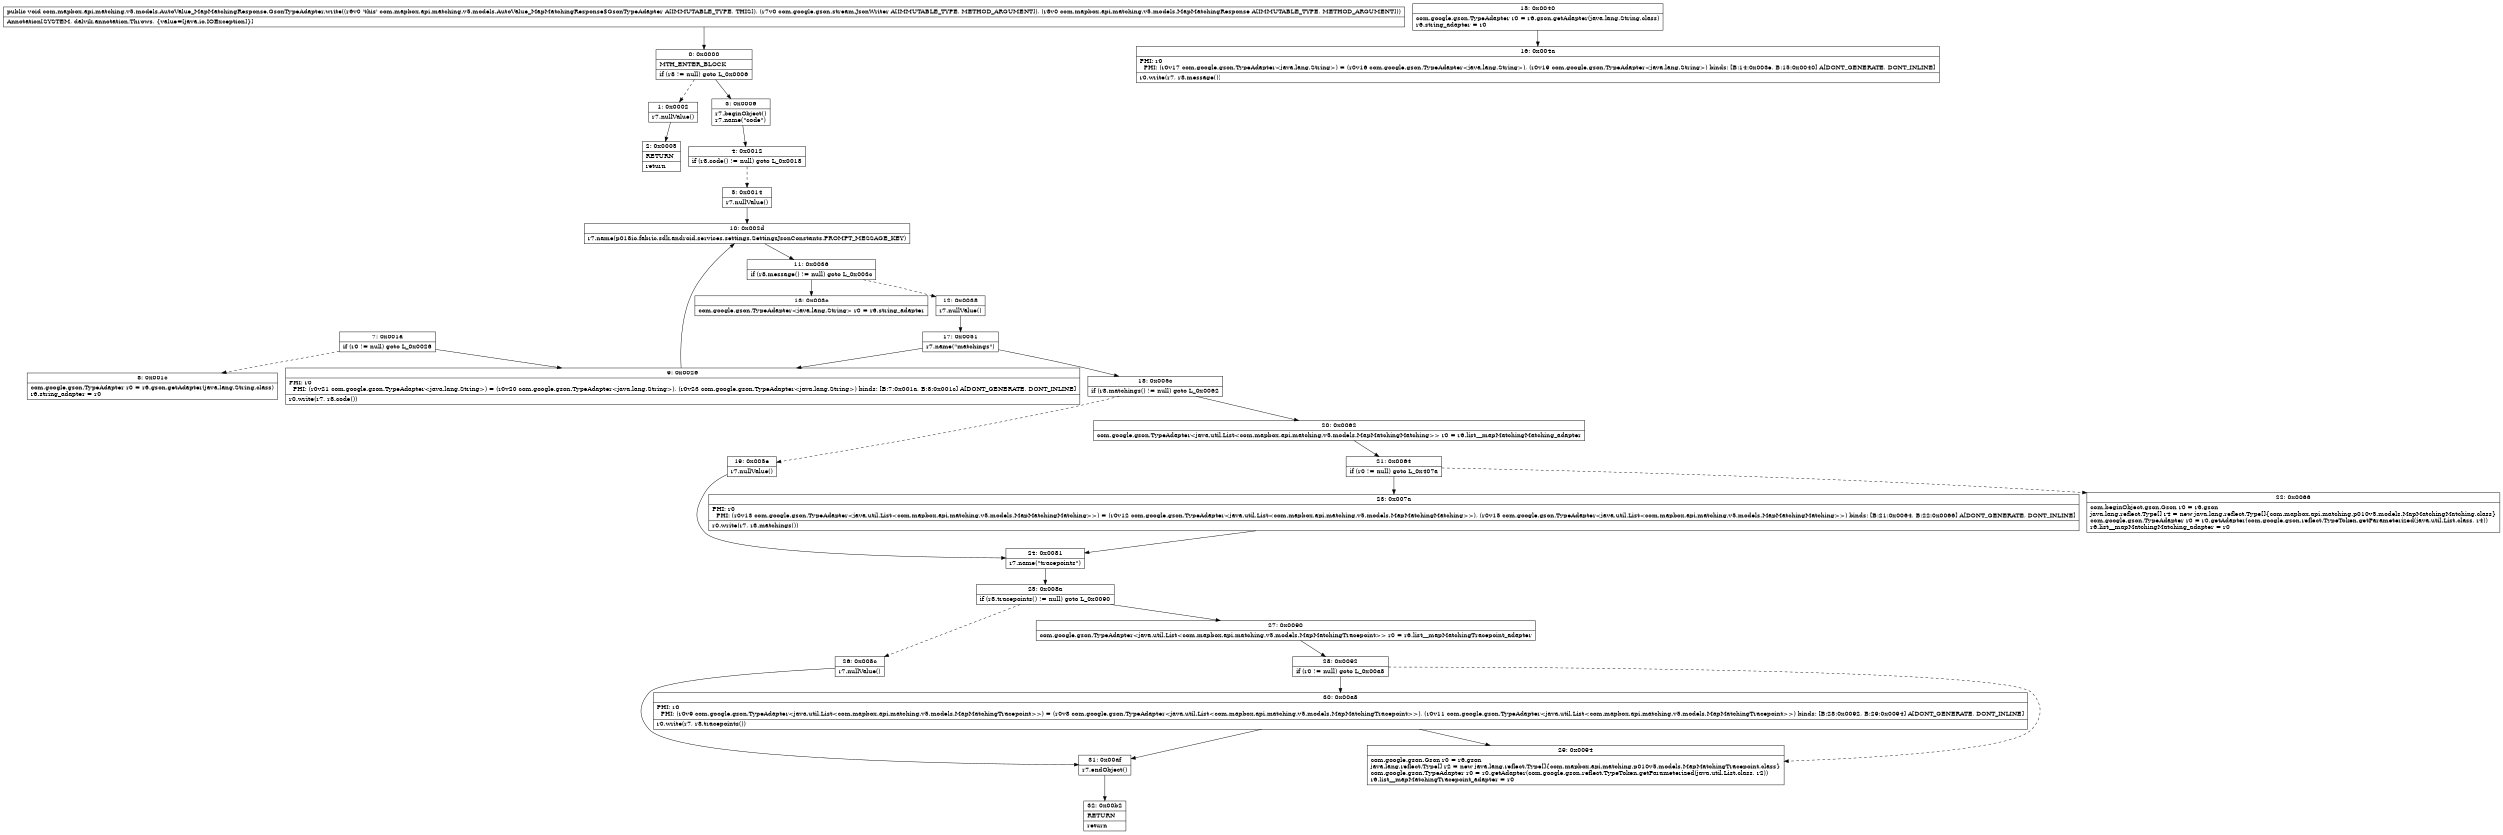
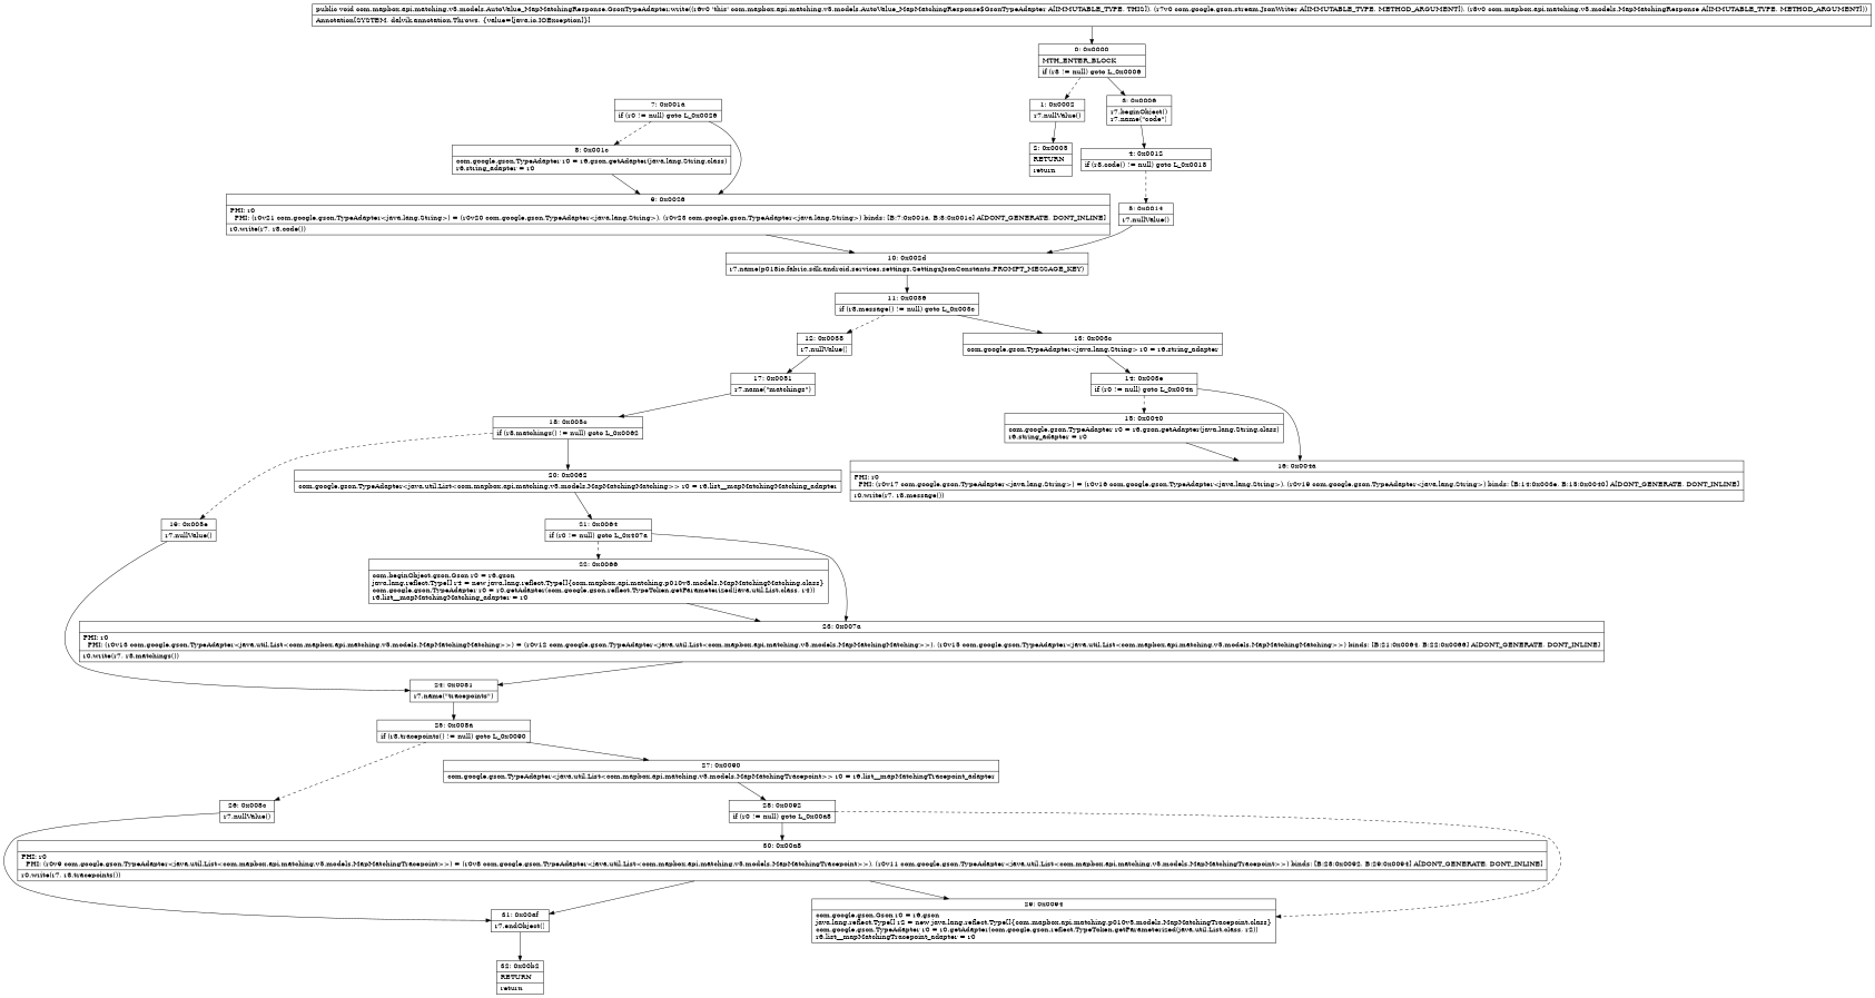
  digraph {
    node [shape=record]
    n1 [label="{0\:\ 0x0000|MTH_ENTER_BLOCK\l|if (r8 != null) goto L_0x0006\l}"]
    n2 [label="{1\:\ 0x0002|r7.nullValue()\l}"]
    n3 [label="{3\:\ 0x0006|r7.beginObject()\lr7.name(\"code\")\l}"]
    n4 [label="{2\:\ 0x0005|RETURN\l|return\l}"]
    n5 [label="{4\:\ 0x0012|if (r8.code() != null) goto L_0x0018\l}"]
    n6 [label="{5\:\ 0x0014|r7.nullValue()\l}"]
    n7 [label="{10\:\ 0x002d|r7.name(p018io.fabric.sdk.android.services.settings.SettingsJsonConstants.PROMPT_MESSAGE_KEY)\l}"]
    n8 [label="{11\:\ 0x0036|if (r8.message() != null) goto L_0x003c\l}"]
    n9 [label="{7\:\ 0x001a|if (r0 != null) goto L_0x0026\l}"]
    n10 [label="{8\:\ 0x001c|com.google.gson.TypeAdapter r0 = r6.gson.getAdapter(java.lang.String.class)\lr6.string_adapter = r0\l}"]
    n11 [label="{9\:\ 0x0026|PHI: r0 \l  PHI: (r0v21 com.google.gson.TypeAdapter\<java.lang.String\>) = (r0v20 com.google.gson.TypeAdapter\<java.lang.String\>), (r0v23 com.google.gson.TypeAdapter\<java.lang.String\>) binds: [B:7:0x001a, B:8:0x001c] A[DONT_GENERATE, DONT_INLINE]\l|r0.write(r7, r8.code())\l}"]
    n12 [label="{12\:\ 0x0038|r7.nullValue()\l}"]
    n13 [label="{13\:\ 0x003c|com.google.gson.TypeAdapter\<java.lang.String\> r0 = r6.string_adapter\l}"]
    n14 [label="{17\:\ 0x0051|r7.name(\"matchings\")\l}"]
+   n15 [label="{14\:\ 0x003e|if (r0 != null) goto L_0x004a\l}"]
    n16 [label="{18\:\ 0x005c|if (r8.matchings() != null) goto L_0x0062\l}"]
    n17 [label="{15\:\ 0x0040|com.google.gson.TypeAdapter r0 = r6.gson.getAdapter(java.lang.String.class)\lr6.string_adapter = r0\l}"]
    n18 [label="{16\:\ 0x004a|PHI: r0 \l  PHI: (r0v17 com.google.gson.TypeAdapter\<java.lang.String\>) = (r0v16 com.google.gson.TypeAdapter\<java.lang.String\>), (r0v19 com.google.gson.TypeAdapter\<java.lang.String\>) binds: [B:14:0x003e, B:15:0x0040] A[DONT_GENERATE, DONT_INLINE]\l|r0.write(r7, r8.message())\l}"]
    n19 [label="{19\:\ 0x005e|r7.nullValue()\l}"]
    n20 [label="{20\:\ 0x0062|com.google.gson.TypeAdapter\<java.util.List\<com.mapbox.api.matching.v5.models.MapMatchingMatching\>\> r0 = r6.list__mapMatchingMatching_adapter\l}"]
    n21 [label="{24\:\ 0x0081|r7.name(\"tracepoints\")\l}"]
    n22 [label="{21\:\ 0x0064|if (r0 != null) goto L_0x407a\l}"]
    n23 [label="{25\:\ 0x008a|if (r8.tracepoints() != null) goto L_0x0090\l}"]
    n24 [label="{22\:\ 0x0066|com.beginObject.gson.Gson r0 = r6.gson\ljava.lang.reflect.Type[] r4 = new java.lang.reflect.Type[]\{com.mapbox.api.matching.p010v5.models.MapMatchingMatching.class\}\lcom.google.gson.TypeAdapter r0 = r0.getAdapter(com.google.gson.reflect.TypeToken.getParameterized(java.util.List.class, r4))\lr6.list__mapMatchingMatching_adapter = r0\l}"]
    n25 [label="{23\:\ 0x007a|PHI: r0 \l  PHI: (r0v13 com.google.gson.TypeAdapter\<java.util.List\<com.mapbox.api.matching.v5.models.MapMatchingMatching\>\>) = (r0v12 com.google.gson.TypeAdapter\<java.util.List\<com.mapbox.api.matching.v5.models.MapMatchingMatching\>\>), (r0v15 com.google.gson.TypeAdapter\<java.util.List\<com.mapbox.api.matching.v5.models.MapMatchingMatching\>\>) binds: [B:21:0x0064, B:22:0x0066] A[DONT_GENERATE, DONT_INLINE]\l|r0.write(r7, r8.matchings())\l}"]
    n26 [label="{26\:\ 0x008c|r7.nullValue()\l}"]
    n27 [label="{27\:\ 0x0090|com.google.gson.TypeAdapter\<java.util.List\<com.mapbox.api.matching.v5.models.MapMatchingTracepoint\>\> r0 = r6.list__mapMatchingTracepoint_adapter\l}"]
    n28 [label="{31\:\ 0x00af|r7.endObject()\l}"]
    n29 [label="{28\:\ 0x0092|if (r0 != null) goto L_0x00a8\l}"]
    n30 [label="{32\:\ 0x00b2|RETURN\l|return\l}"]
    n31 [label="{29\:\ 0x0094|com.google.gson.Gson r0 = r6.gson\ljava.lang.reflect.Type[] r2 = new java.lang.reflect.Type[]\{com.mapbox.api.matching.p010v5.models.MapMatchingTracepoint.class\}\lcom.google.gson.TypeAdapter r0 = r0.getAdapter(com.google.gson.reflect.TypeToken.getParameterized(java.util.List.class, r2))\lr6.list__mapMatchingTracepoint_adapter = r0\l}"]
    n32 [label="{30\:\ 0x00a8|PHI: r0 \l  PHI: (r0v9 com.google.gson.TypeAdapter\<java.util.List\<com.mapbox.api.matching.v5.models.MapMatchingTracepoint\>\>) = (r0v8 com.google.gson.TypeAdapter\<java.util.List\<com.mapbox.api.matching.v5.models.MapMatchingTracepoint\>\>), (r0v11 com.google.gson.TypeAdapter\<java.util.List\<com.mapbox.api.matching.v5.models.MapMatchingTracepoint\>\>) binds: [B:28:0x0092, B:29:0x0094] A[DONT_GENERATE, DONT_INLINE]\l|r0.write(r7, r8.tracepoints())\l}"]
    n33 [label="{public void com.mapbox.api.matching.v5.models.AutoValue_MapMatchingResponse.GsonTypeAdapter.write((r6v0 'this' com.mapbox.api.matching.v5.models.AutoValue_MapMatchingResponse$GsonTypeAdapter A[IMMUTABLE_TYPE, THIS]), (r7v0 com.google.gson.stream.JsonWriter A[IMMUTABLE_TYPE, METHOD_ARGUMENT]), (r8v0 com.mapbox.api.matching.v5.models.MapMatchingResponse A[IMMUTABLE_TYPE, METHOD_ARGUMENT]))  | Annotation[SYSTEM, dalvik.annotation.Throws, \{value=[java.io.IOException]\}]\l}"]
    n1 -> n2 [style=dashed]
    n1 -> n3
    n2 -> n4
    n3 -> n5
    n5 -> n6 [style=dashed]
    n6 -> n7
    n7 -> n8
    n8 -> n12 [style=dashed]
    n8 -> n13
    n9 -> n10 [style=dashed]
    n9 -> n11
-   n14 -> n11
+   n10 -> n11
    n11 -> n7
    n12 -> n14
+   n13 -> n15
    n14 -> n16
+   n15 -> n17 [style=dashed]
+   n15 -> n18
    n16 -> n19 [style=dashed]
    n16 -> n20
    n17 -> n18
    n19 -> n21
    n20 -> n22
    n21 -> n23
    n22 -> n24 [style=dashed]
    n22 -> n25
    n23 -> n26 [style=dashed]
    n23 -> n27
+   n24 -> n25
    n25 -> n21
    n26 -> n28
    n27 -> n29
    n28 -> n30
    n29 -> n31 [style=dashed]
    n29 -> n32
    n32 -> n28
    n32 -> n31
    n33 -> n1
  }
